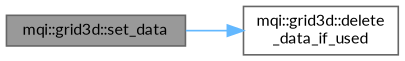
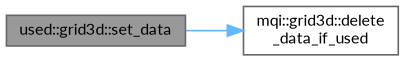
  digraph {
    rankdir=LR
    fontname=Lato
    node [fontname=Lato fontsize=10 shape=box style=filled]
-   n1 [color=gray40 fillcolor=grey60 fontcolor=black height=0.2 label="mqi::grid3d::set_data" width=0.4]
+   n1 [color=gray40 fillcolor=grey60 fontcolor=black height=0.2 label="used::grid3d::set_data" width=0.4]
    n2 [color=grey40 fillcolor=white height=0.2 label="mqi::grid3d::delete\l_data_if_used" width=0.4]
    n1 -> n2 [color=steelblue1 fontname=Lato fontsize=10 labelfontname=Helvetica labelfontsize=10 style=solid]
  }
